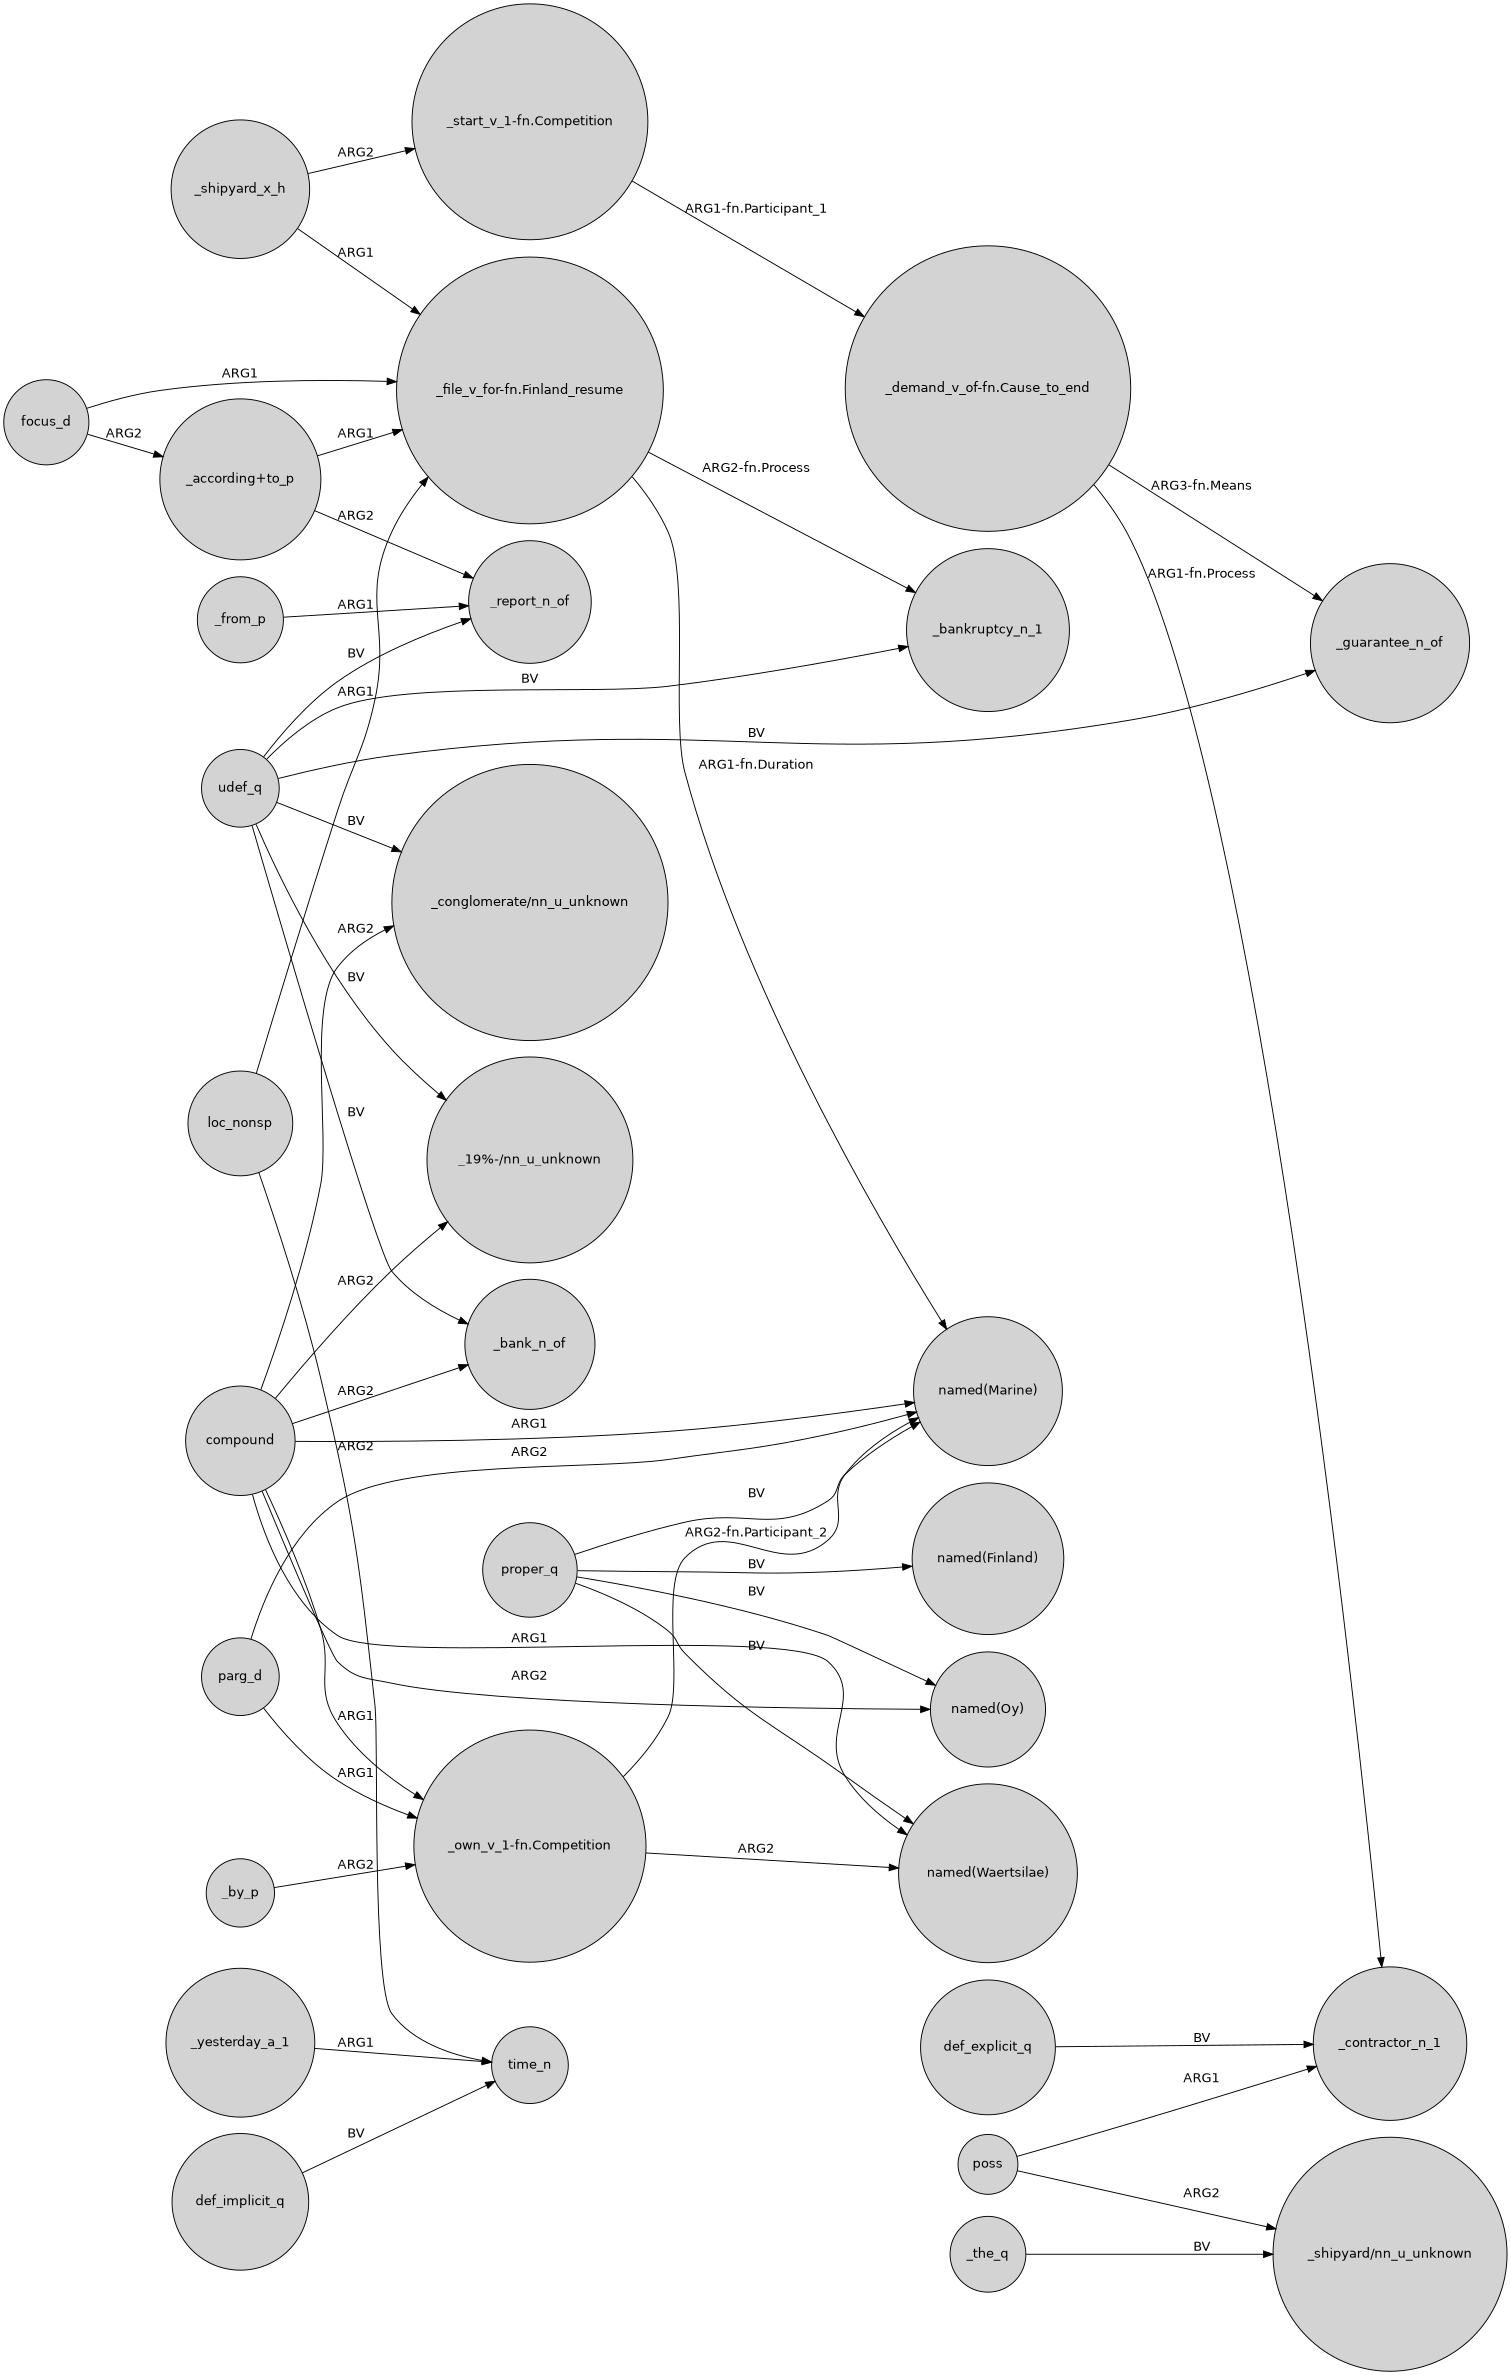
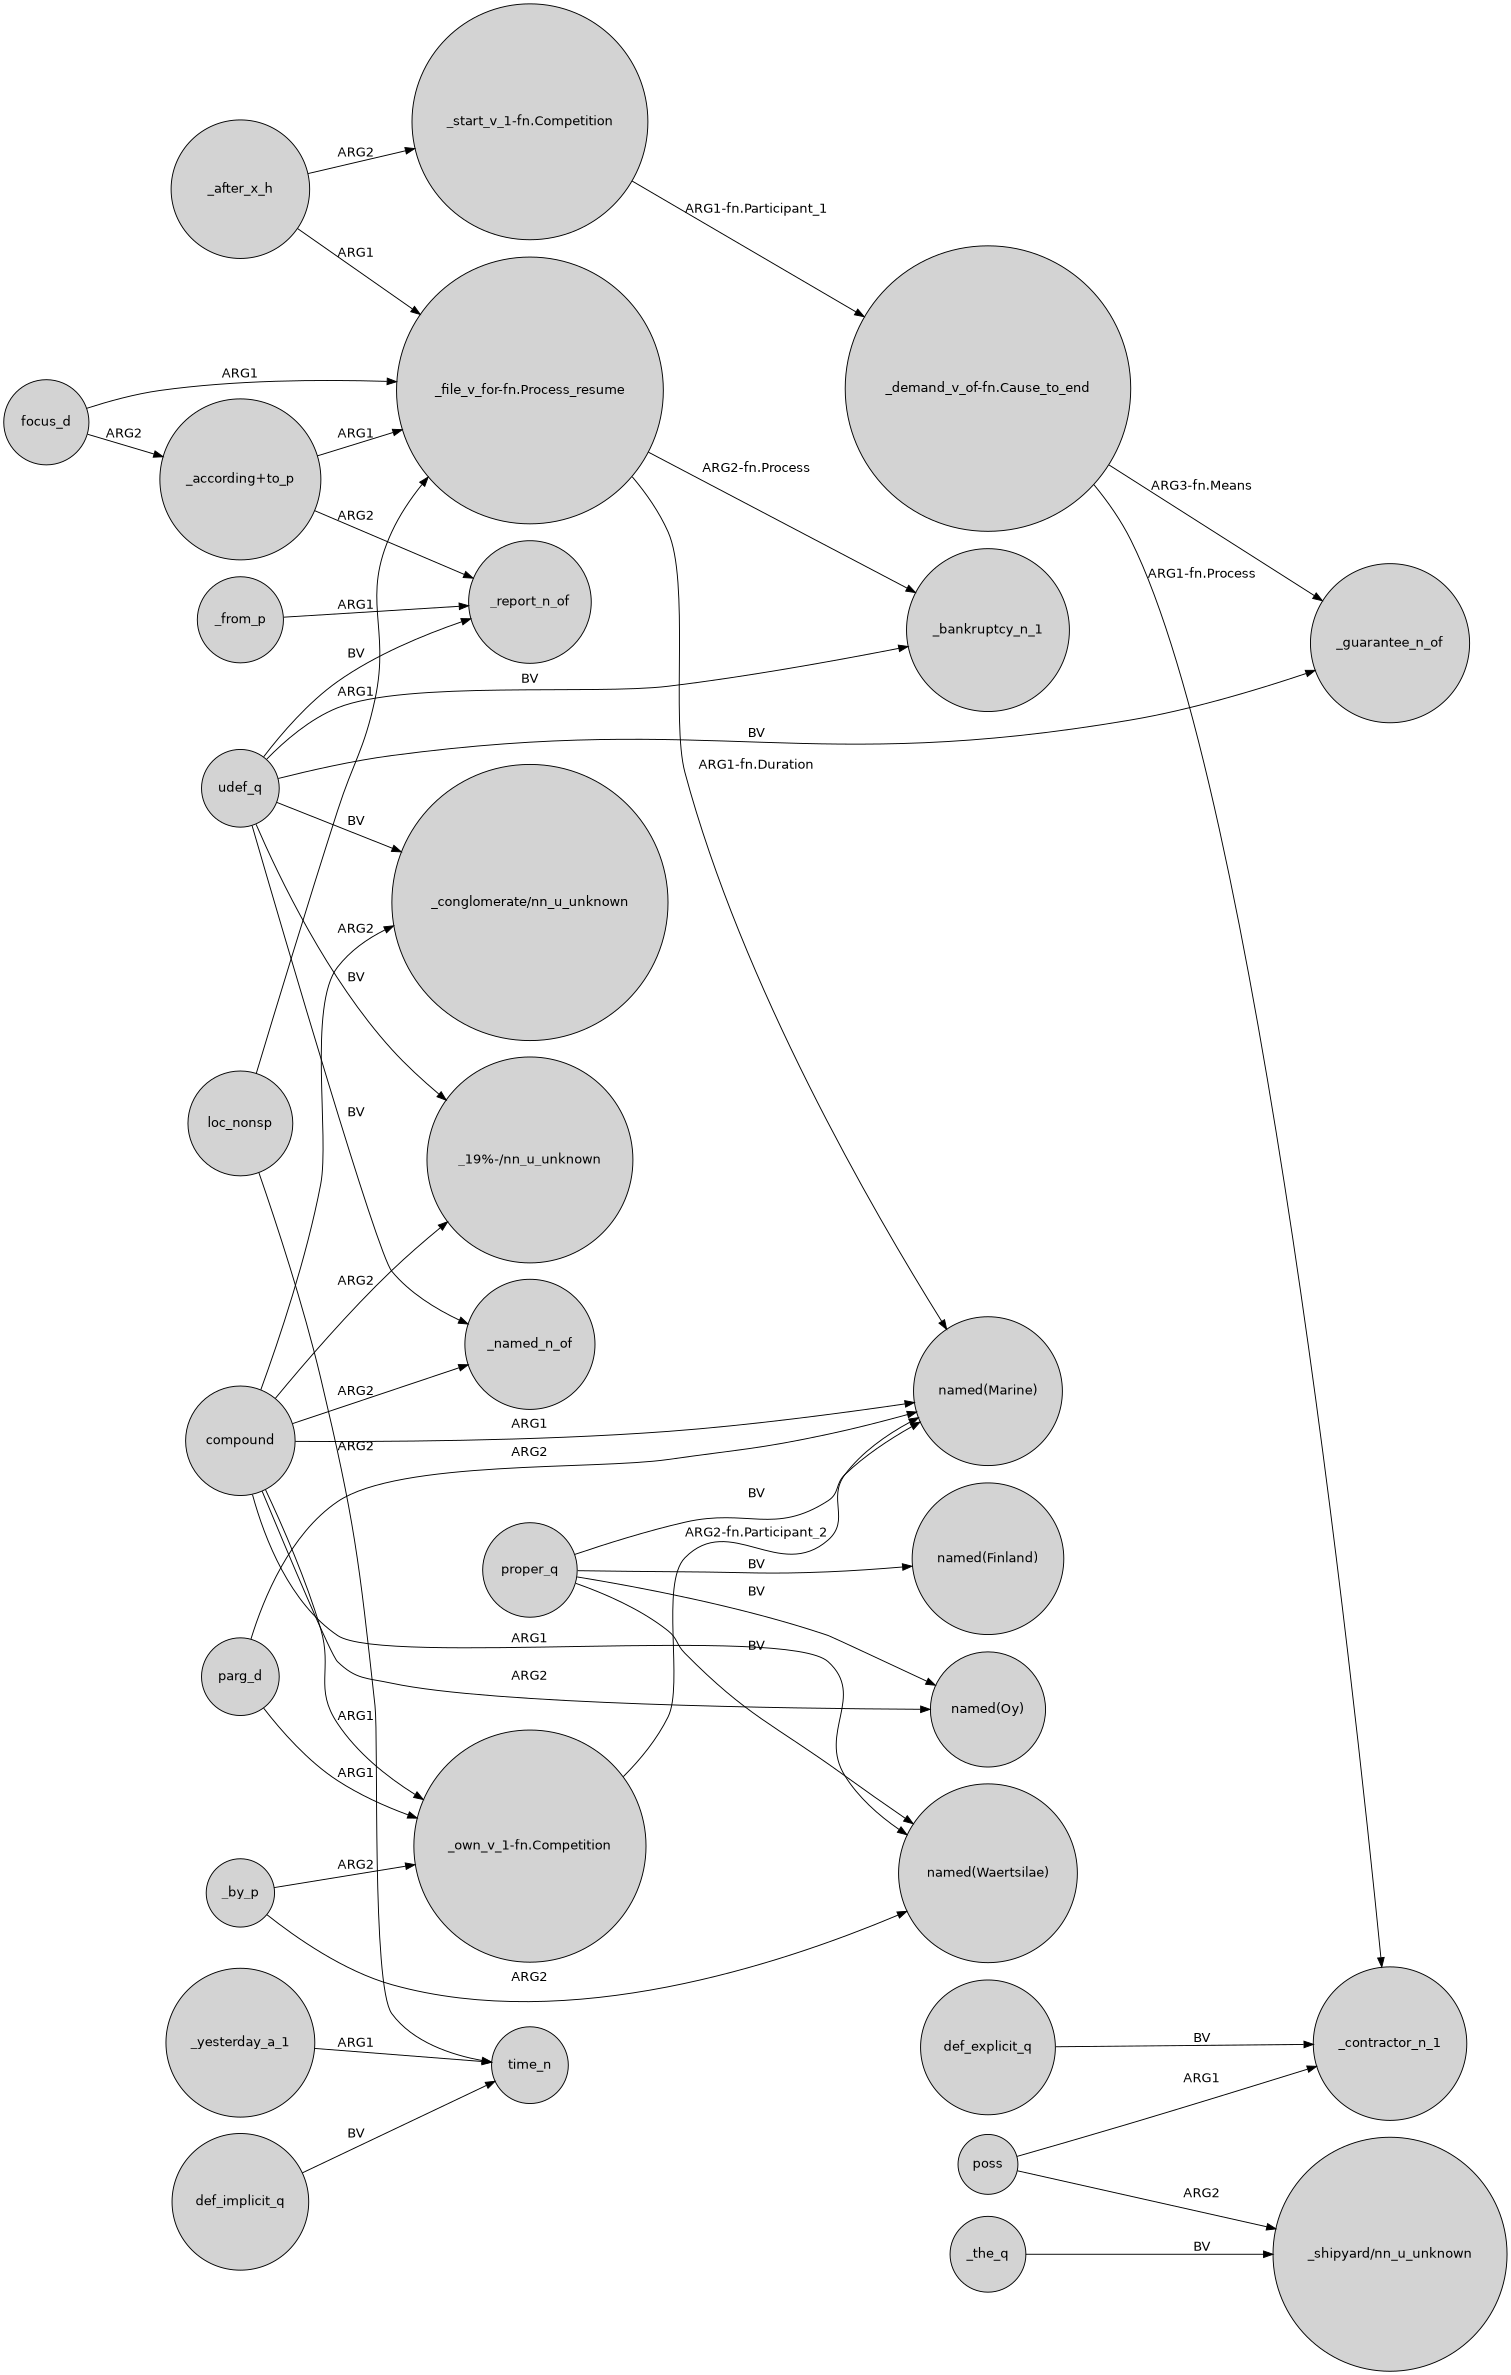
  digraph {
    fontname="DejaVu Sans"
    rankdir=LR
    node [fontname="DejaVu Sans" shape=circle style=filled]
    edge [fontname="DejaVu Sans"]
    "_demand_v_of-fn.Cause_to_end"
    _guarantee_n_of
    _contractor_n_1
    proper_q
    "named(Marine)"
    "named(Finland)"
    "named(Waertsilae)"
    "named(Oy)"
    poss
    "_shipyard/nn_u_unknown"
    parg_d
    "_own_v_1-fn.Competition"
-   _after_x_h [label=_shipyard_x_h]
-   "_file_v_for-fn.Process_resume" [label="_file_v_for-fn.Finland_resume"]
+   _after_x_h
+   "_file_v_for-fn.Process_resume"
    "_start_v_1-fn.Competition"
    _bankruptcy_n_1
    focus_d
    "_according+to_p"
    _report_n_of
    compound
-   _bank_n_of
+   _bank_n_of [label=_named_n_of]
    "_19%-/nn_u_unknown"
    "_conglomerate/nn_u_unknown"
    _from_p
    udef_q
    _yesterday_a_1
    time_n
    def_explicit_q
    _by_p
    loc_nonsp
    _the_q
    def_implicit_q
    "_demand_v_of-fn.Cause_to_end" -> _guarantee_n_of [label="ARG3-fn.Means"]
    "_demand_v_of-fn.Cause_to_end" -> _contractor_n_1 [label="ARG1-fn.Process"]
    proper_q -> "named(Marine)" [label=BV]
    proper_q -> "named(Finland)" [label=BV]
    proper_q -> "named(Waertsilae)" [label=BV]
    proper_q -> "named(Oy)" [label=BV]
    poss -> _contractor_n_1 [label=ARG1]
    poss -> "_shipyard/nn_u_unknown" [label=ARG2]
    parg_d -> "named(Marine)" [label=ARG2]
    parg_d -> "_own_v_1-fn.Competition" [label=ARG1]
    "_own_v_1-fn.Competition" -> "named(Marine)" [label="ARG2-fn.Participant_2"]
    _after_x_h -> "_file_v_for-fn.Process_resume" [label=ARG1]
    _after_x_h -> "_start_v_1-fn.Competition" [label=ARG2]
    "_file_v_for-fn.Process_resume" -> "named(Marine)" [label="ARG1-fn.Duration"]
    "_file_v_for-fn.Process_resume" -> _bankruptcy_n_1 [label="ARG2-fn.Process"]
    "_start_v_1-fn.Competition" -> "_demand_v_of-fn.Cause_to_end" [label="ARG1-fn.Participant_1"]
    focus_d -> "_file_v_for-fn.Process_resume" [label=ARG1]
    focus_d -> "_according+to_p" [label=ARG2]
    "_according+to_p" -> "_file_v_for-fn.Process_resume" [label=ARG1]
    "_according+to_p" -> _report_n_of [label=ARG2]
    compound -> "named(Marine)" [label=ARG1]
    compound -> "named(Waertsilae)" [label=ARG1]
    compound -> "named(Oy)" [label=ARG2]
    compound -> "_own_v_1-fn.Competition" [label=ARG1]
    compound -> _bank_n_of [label=ARG2]
    compound -> "_19%-/nn_u_unknown" [label=ARG2]
    compound -> "_conglomerate/nn_u_unknown" [label=ARG2]
    _from_p -> _report_n_of [label=ARG1]
    udef_q -> _guarantee_n_of [label=BV]
    udef_q -> _bankruptcy_n_1 [label=BV]
    udef_q -> _report_n_of [label=BV]
    udef_q -> _bank_n_of [label=BV]
    udef_q -> "_19%-/nn_u_unknown" [label=BV]
    udef_q -> "_conglomerate/nn_u_unknown" [label=BV]
    _yesterday_a_1 -> time_n [label=ARG1]
    def_explicit_q -> _contractor_n_1 [label=BV]
-   "_own_v_1-fn.Competition" -> "named(Waertsilae)" [label=ARG2]
+   _by_p -> "named(Waertsilae)" [label=ARG2]
    _by_p -> "_own_v_1-fn.Competition" [label=ARG2]
    loc_nonsp -> "_file_v_for-fn.Process_resume" [label=ARG1]
    loc_nonsp -> time_n [label=ARG2]
    _the_q -> "_shipyard/nn_u_unknown" [label=BV]
    def_implicit_q -> time_n [label=BV]
  }
